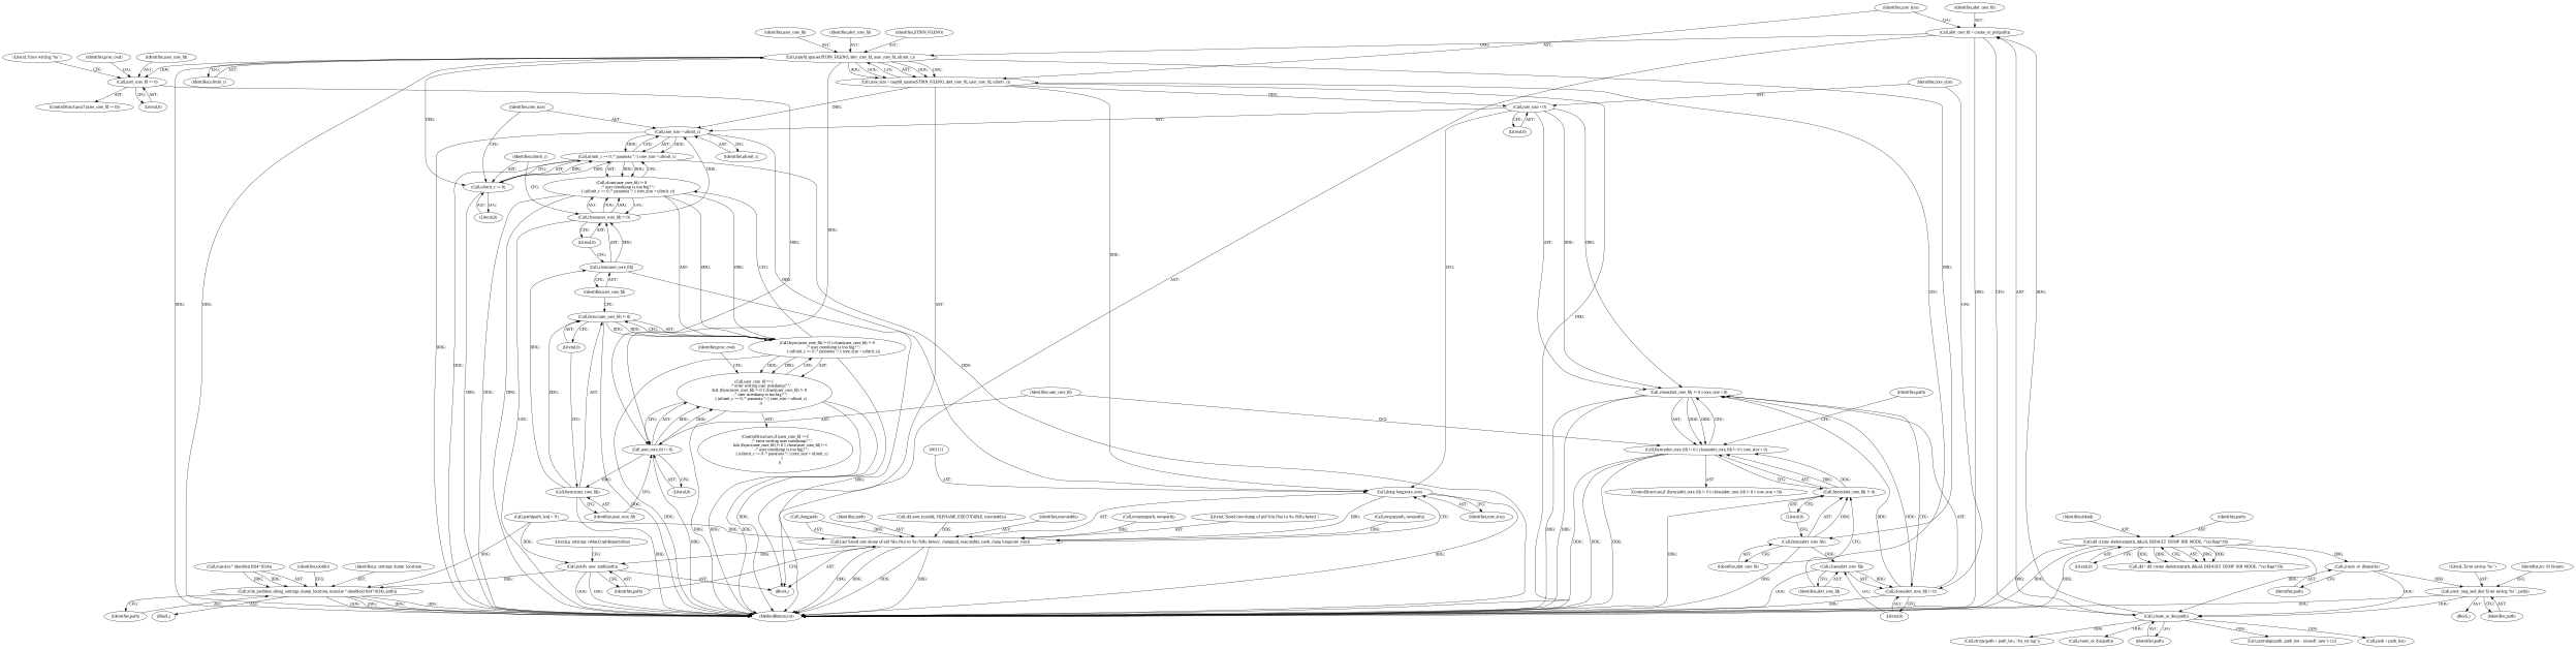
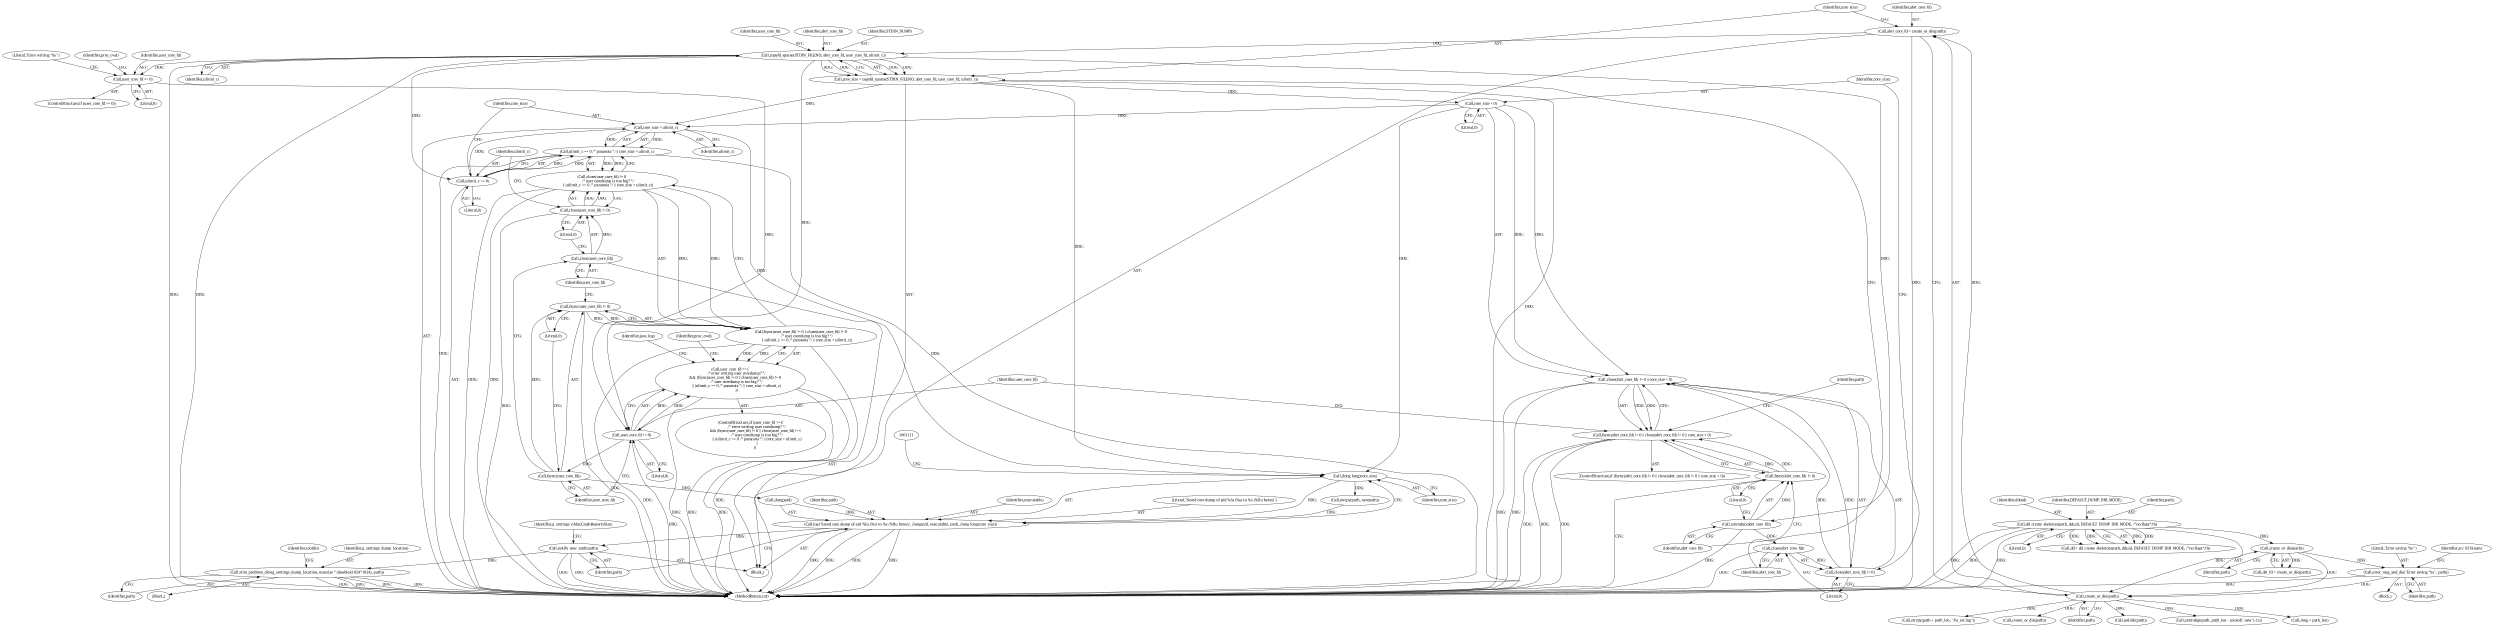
  digraph {
    fontname="PT Serif"
    node [fontname="PT Serif"]
    edge [fontname="PT Serif"]
-   n1 [label="(Call,abrt_core_fd = create_or_pid(path))"]
+   n1 [label="(Call,abrt_core_fd = create_or_die(path))"]
    n2 [label="(Call,create_or_die(path))"]
    n3 [label="(Call,copyfd_sparse(STDIN_FILENO, abrt_core_fd, user_core_fd, ulimit_c))"]
    n4 [label="(MethodReturn,int)"]
    n5 [label="(Block,)"]
    n6 [label="(Call,strcpy(path + path_len, \"/hs_err.log\"))"]
    n7 [label="(Call,create_or_die(path))"]
    n8 [label="(Identifier,path)"]
+   n9 [label="(Call,unlink(path))"]
    n10 [label="(Call,xstrndup(path, path_len - (sizeof(\".new\")-1)))"]
-   n11 [label="(Call,path + path_len)"]
+   n11 [label="(Call,long + path_len)"]
    n12 [label="(Call,core_size = copyfd_sparse(STDIN_FILENO, abrt_core_fd, user_core_fd, ulimit_c))"]
-   n13 [label="(Call,fsync(abrt_core_fd))"]
+   n13 [label="(Call,xstrndup(abrt_core_fd))"]
    n14 [label="(Call,user_core_fd >= 0)"]
    n15 [label="(Call,user_core_fd >= 0)"]
    n16 [label="(Call,ulimit_c == 0)"]
    n17 [label="(Identifier,ulimit_c)"]
    n18 [label="(Call,error_msg_and_die(\"Error saving '%s'\", path))"]
    n19 [label="(Identifier,path)"]
    n20 [label="(Block,)"]
    n21 [label="(Call,create_or_die(path))"]
+   n22 [label="(Call,dst_fd = create_or_die(path))"]
    n23 [label="(Identifier,path)"]
    n24 [label="(Call,dd_create_skeleton(path, dduid, DEFAULT_DUMP_DIR_MODE, /*no flags*/0))"]
    n25 [label="(Literal,0)"]
    n26 [label="(Call,dd = dd_create_skeleton(path, dduid, DEFAULT_DUMP_DIR_MODE, /*no flags*/0))"]
    n27 [label="(Call,core_size < 0)"]
    n28 [label="(Call,core_size > ulimit_c)"]
    n29 [label="(Call,(long long)core_size)"]
    n30 [label="(Call,fsync(abrt_core_fd) != 0)"]
    n31 [label="(Call,close(abrt_core_fd))"]
    n32 [label="(Identifier,abrt_core_fd)"]
    n33 [label="(Literal,0)"]
    n34 [label="(ControlStructure,if (user_core_fd >= 0))"]
    n35 [label="(Call,user_core_fd >= 0\n            /* error writing user coredump? */\n         && (fsync(user_core_fd) != 0 || close(user_core_fd) != 0\n            /* user coredump is too big? */\n            || (ulimit_c == 0 /* paranoia */ || core_size > ulimit_c)\n            ))"]
    n36 [label="(Call,fsync(user_core_fd))"]
    n37 [label="(Literal,0)"]
    n38 [label="(Call,ulimit_c == 0 /* paranoia */ || core_size > ulimit_c)"]
    n39 [label="(Literal,0)"]
    n40 [label="(Call,close(abrt_core_fd) != 0 || core_size < 0)"]
    n41 [label="(Literal,0)"]
    n42 [label="(Identifier,ulimit_c)"]
    n43 [label="(Call,log(\"Saved core dump of pid %lu (%s) to %s (%llu bytes)\", (long)pid, executable, path, (long long)core_size))"]
    n44 [label="(Identifier,core_size)"]
    n45 [label="(Call,fsync(abrt_core_fd) != 0 || close(abrt_core_fd) != 0 || core_size < 0)"]
    n46 [label="(Call,close(abrt_core_fd) != 0)"]
    n47 [label="(ControlStructure,if (fsync(abrt_core_fd) != 0 || close(abrt_core_fd) != 0 || core_size < 0))"]
    n48 [label="(Literal,0)"]
    n49 [label="(Literal,0)"]
    n50 [label="(Call,close(user_core_fd) != 0\n            /* user coredump is too big? */\n            || (ulimit_c == 0 /* paranoia */ || core_size > ulimit_c))"]
    n51 [label="(Call,fsync(user_core_fd) != 0 || close(user_core_fd) != 0\n            /* user coredump is too big? */\n            || (ulimit_c == 0 /* paranoia */ || core_size > ulimit_c))"]
    n52 [label="(Call,close(user_core_fd) != 0)"]
    n53 [label="(Call,fsync(user_core_fd) != 0)"]
    n54 [label="(Literal,0)"]
    n55 [label="(ControlStructure,if (user_core_fd >= 0\n            /* error writing user coredump? */\n         && (fsync(user_core_fd) != 0 || close(user_core_fd) != 0\n            /* user coredump is too big? */\n            || (ulimit_c == 0 /* paranoia */ || core_size > ulimit_c)\n            )\n        ))"]
    n56 [label="(Literal,0)"]
    n57 [label="(Call,notify_new_path(path))"]
    n58 [label="(Call,trim_problem_dirs(g_settings_dump_location, maxsize * (double)(1024*1024), path))"]
    n59 [label="(Identifier,path)"]
    n60 [label="(Identifier,path)"]
    n61 [label="(Block,)"]
    n62 [label="(Identifier,abrt_core_fd)"]
    n63 [label="(Call,close(user_core_fd))"]
    n64 [label="(Identifier,user_core_fd)"]
    n65 [label="(Identifier,user_core_fd)"]
    n66 [label="(Literal,\"Error saving '%s'\")"]
    n67 [label="(Identifier,abrt_core_fd)"]
    n68 [label="(Literal,\"Saved core dump of pid %lu (%s) to %s (%llu bytes)\")"]
    n69 [label="(Identifier,path)"]
-   n70 [label="(Call,dd_save_text(dd, FILENAME_EXECUTABLE, executable))"]
    n71 [label="(Identifier,proc_cwd)"]
-   n72 [label="(Literal,g_settings_nMaxCrashReportsSize)"]
+   n72 [label="(Identifier,g_settings_nMaxCrashReportsSize)"]
    n73 [label="(Identifier,user_core_fd)"]
+   n74 [label="(Identifier,java_log)"]
    n75 [label="(Identifier,executable)"]
    n76 [label="(Identifier,user_core_fd)"]
+   n77 [label="(Identifier,DEFAULT_DUMP_DIR_MODE)"]
    n78 [label="(Identifier,user_core_fd)"]
    n79 [label="(Identifier,path)"]
-   n80 [label="(Call,rename(path, newpath))"]
    n81 [label="(Literal,\"Error writing '%s'\")"]
    n82 [label="(Identifier,path)"]
    n83 [label="(Call,strcpy(path, newpath))"]
    n84 [label="(Identifier,abrt_core_fd)"]
    n85 [label="(Identifier,ulimit_c)"]
    n86 [label="(Identifier,proc_cwd)"]
-   n87 [label="(Call,path[path_len] = '\0')"]
    n88 [label="(Identifier,core_size)"]
    n89 [label="(Identifier,core_size)"]
    n90 [label="(Call,(long)pid)"]
    n91 [label="(Identifier,src_fd_binary)"]
    n92 [label="(Identifier,dduid)"]
-   n93 [label="(Identifier,STDIN_FILENO)"]
+   n93 [label="(Identifier,STDIN_DUMP)"]
    n94 [label="(Identifier,rootdir)"]
    n95 [label="(Identifier,core_size)"]
    n96 [label="(Identifier,g_settings_dump_location)"]
-   n97 [label="(Call,maxsize * (double)(1024*1024))"]
    1001111
    n1 -> n2 [label="CFG: "]
    n1 -> n3 [label="DDG: "]
    n1 -> n4 [label="DDG: "]
    n1 -> n5 [label="AST: "]
    n2 -> n1 [label="AST: "]
    n2 -> n1 [label="DDG: "]
    n2 -> n6 [label="DDG: "]
    n2 -> n7 [label="DDG: "]
    n2 -> n8 [label="CFG: "]
+   n2 -> n9 [label="DDG: "]
    n2 -> n10 [label="DDG: "]
    n2 -> n11 [label="DDG: "]
    n3 -> n4 [label="DDG: "]
    n3 -> n4 [label="DDG: "]
    n3 -> n12 [label="AST: "]
    n3 -> n12 [label="DDG: "]
    n3 -> n12 [label="DDG: "]
    n3 -> n12 [label="DDG: "]
    n3 -> n12 [label="DDG: "]
    n3 -> n13 [label="DDG: "]
    n3 -> n14 [label="DDG: "]
    n3 -> n15 [label="DDG: "]
    n3 -> n16 [label="DDG: "]
    n3 -> n17 [label="CFG: "]
    n8 -> n2 [label="AST: "]
    n12 -> n3 [label="CFG: "]
    n12 -> n4 [label="DDG: "]
    n12 -> n5 [label="AST: "]
    n12 -> n27 [label="DDG: "]
    n12 -> n28 [label="DDG: "]
    n12 -> n29 [label="DDG: "]
    n13 -> n4 [label="DDG: "]
    n13 -> n30 [label="AST: "]
    n13 -> n30 [label="DDG: "]
    n13 -> n31 [label="DDG: "]
    n13 -> n32 [label="CFG: "]
    n14 -> n15 [label="DDG: "]
    n14 -> n33 [label="CFG: "]
    n14 -> n34 [label="AST: "]
    n15 -> n4 [label="DDG: "]
    n15 -> n35 [label="AST: "]
    n15 -> n35 [label="DDG: "]
    n15 -> n35 [label="DDG: "]
    n15 -> n36 [label="DDG: "]
    n15 -> n37 [label="CFG: "]
-   n16 -> n4 [label="DDG: "]
-   n52 -> n28 [label="DDG: "]
+   n16 -> n4 [label="AST: "]
+   n16 -> n28 [label="DDG: "]
    n16 -> n38 [label="AST: "]
    n16 -> n38 [label="DDG: "]
    n16 -> n38 [label="DDG: "]
    n16 -> n39 [label="CFG: "]
    n17 -> n3 [label="AST: "]
    n18 -> n2 [label="DDG: "]
    n18 -> n4 [label="DDG: "]
    n18 -> n19 [label="CFG: "]
    n18 -> n20 [label="AST: "]
    n19 -> n18 [label="AST: "]
    n21 -> n2 [label="DDG: "]
    n21 -> n18 [label="DDG: "]
+   n21 -> n22 [label="AST: "]
+   n21 -> n22 [label="DDG: "]
    n21 -> n23 [label="CFG: "]
+   n22 -> n21 [label="CFG: "]
    n23 -> n21 [label="AST: "]
    n24 -> n2 [label="DDG: "]
    n24 -> n4 [label="DDG: "]
    n24 -> n4 [label="DDG: "]
    n24 -> n4 [label="DDG: "]
    n24 -> n21 [label="DDG: "]
    n24 -> n25 [label="CFG: "]
    n24 -> n26 [label="AST: "]
    n24 -> n26 [label="DDG: "]
    n24 -> n26 [label="DDG: "]
    n24 -> n26 [label="DDG: "]
    n24 -> n26 [label="DDG: "]
    n25 -> n24 [label="AST: "]
    n26 -> n24 [label="CFG: "]
-   n27 -> n28 [label="AST: "]
-   n27 -> n29 [label="CFG: "]
+   n27 -> n28 [label="DDG: "]
+   n27 -> n29 [label="DDG: "]
    n27 -> n40 [label="AST: "]
    n27 -> n40 [label="DDG: "]
    n27 -> n40 [label="DDG: "]
    n27 -> n41 [label="CFG: "]
-   n28 -> n4 [label="DDG: "]
+   n28 -> n4 [label="AST: "]
    n28 -> n29 [label="DDG: "]
    n28 -> n38 [label="AST: "]
    n28 -> n38 [label="DDG: "]
    n28 -> n38 [label="DDG: "]
    n28 -> n42 [label="CFG: "]
-   n29 -> n4 [label="DDG: "]
+   n29 -> n83 [label="DDG: "]
    n29 -> n43 [label="AST: "]
    n29 -> n43 [label="DDG: "]
    n29 -> n44 [label="CFG: "]
-   n30 -> n4 [label="DDG: "]
+   n30 -> n4 [label="CFG: "]
    n30 -> n45 [label="AST: "]
    n30 -> n45 [label="DDG: "]
    n30 -> n45 [label="DDG: "]
    n30 -> n49 [label="CFG: "]
    n31 -> n4 [label="DDG: "]
    n31 -> n46 [label="AST: "]
    n31 -> n46 [label="DDG: "]
    n31 -> n62 [label="CFG: "]
    n32 -> n12 [label="CFG: "]
    n32 -> n13 [label="AST: "]
    n33 -> n14 [label="AST: "]
    n35 -> n4 [label="DDG: "]
    n35 -> n4 [label="DDG: "]
    n35 -> n4 [label="DDG: "]
    n35 -> n15 [label="CFG: "]
    n35 -> n51 [label="CFG: "]
    n35 -> n55 [label="AST: "]
-   n36 -> n4 [label="DDG: "]
+   n36 -> n90 [label="DDG: "]
    n36 -> n53 [label="AST: "]
    n36 -> n53 [label="DDG: "]
-   n36 -> n63 [label="DDG: "]
+   n36 -> n63 [label="CFG: "]
    n36 -> n64 [label="CFG: "]
    n37 -> n15 [label="AST: "]
    n38 -> n4 [label="DDG: "]
    n38 -> n4 [label="DDG: "]
    n38 -> n16 [label="CFG: "]
-   n38 -> n28 [label="CFG: "]
+   n38 -> n28 [label="AST: "]
    n38 -> n50 [label="AST: "]
    n38 -> n50 [label="DDG: "]
    n38 -> n50 [label="DDG: "]
    n39 -> n16 [label="AST: "]
    n40 -> n4 [label="DDG: "]
    n40 -> n4 [label="DDG: "]
    n40 -> n45 [label="AST: "]
    n40 -> n45 [label="DDG: "]
    n40 -> n45 [label="DDG: "]
-   n40 -> n46 [label="CFG: "]
+   n40 -> n46 [label="AST: "]
    n41 -> n27 [label="AST: "]
    n42 -> n28 [label="AST: "]
    n43 -> n4 [label="DDG: "]
    n43 -> n4 [label="DDG: "]
    n43 -> n4 [label="DDG: "]
    n43 -> n4 [label="DDG: "]
    n43 -> n5 [label="AST: "]
    n43 -> n29 [label="CFG: "]
    n43 -> n57 [label="DDG: "]
    n44 -> n29 [label="AST: "]
    n45 -> n4 [label="DDG: "]
    n45 -> n4 [label="DDG: "]
    n45 -> n4 [label="DDG: "]
    n45 -> n30 [label="CFG: "]
    n45 -> n40 [label="CFG: "]
    n45 -> n47 [label="AST: "]
-   n46 -> n4 [label="DDG: "]
    n46 -> n40 [label="AST: "]
    n46 -> n40 [label="DDG: "]
    n46 -> n40 [label="DDG: "]
    n46 -> n48 [label="CFG: "]
    n48 -> n31 [label="CFG: "]
    n48 -> n46 [label="AST: "]
    n49 -> n13 [label="CFG: "]
    n49 -> n30 [label="AST: "]
    n50 -> n4 [label="DDG: "]
    n50 -> n4 [label="DDG: "]
    n50 -> n38 [label="CFG: "]
    n50 -> n51 [label="AST: "]
    n50 -> n51 [label="DDG: "]
    n50 -> n51 [label="DDG: "]
    n50 -> n52 [label="CFG: "]
    n51 -> n4 [label="DDG: "]
    n51 -> n4 [label="DDG: "]
    n51 -> n35 [label="AST: "]
    n51 -> n35 [label="DDG: "]
    n51 -> n35 [label="DDG: "]
    n51 -> n50 [label="CFG: "]
    n51 -> n53 [label="CFG: "]
-   n52 -> n4 [label="CFG: "]
+   n52 -> n4 [label="DDG: "]
    n52 -> n50 [label="AST: "]
    n52 -> n50 [label="DDG: "]
    n52 -> n50 [label="DDG: "]
    n52 -> n54 [label="CFG: "]
    n53 -> n4 [label="DDG: "]
    n53 -> n51 [label="AST: "]
    n53 -> n51 [label="DDG: "]
    n53 -> n51 [label="DDG: "]
    n53 -> n56 [label="CFG: "]
    n54 -> n52 [label="AST: "]
    n54 -> n63 [label="CFG: "]
    n56 -> n36 [label="CFG: "]
    n56 -> n53 [label="AST: "]
    n57 -> n4 [label="DDG: "]
    n57 -> n4 [label="DDG: "]
    n57 -> n5 [label="AST: "]
    n57 -> n58 [label="DDG: "]
    n57 -> n59 [label="CFG: "]
    n58 -> n4 [label="DDG: "]
    n58 -> n4 [label="DDG: "]
    n58 -> n4 [label="DDG: "]
    n58 -> n4 [label="DDG: "]
    n58 -> n60 [label="CFG: "]
    n58 -> n61 [label="AST: "]
    n59 -> n43 [label="CFG: "]
    n59 -> n57 [label="AST: "]
    n60 -> n58 [label="AST: "]
    n62 -> n30 [label="CFG: "]
    n62 -> n31 [label="AST: "]
-   n63 -> n4 [label="DDG: "]
+   n63 -> n4 [label="AST: "]
    n63 -> n52 [label="AST: "]
    n63 -> n52 [label="DDG: "]
    n63 -> n65 [label="CFG: "]
    n64 -> n15 [label="CFG: "]
    n64 -> n36 [label="AST: "]
    n65 -> n53 [label="CFG: "]
    n65 -> n63 [label="AST: "]
    n66 -> n18 [label="AST: "]
    n67 -> n1 [label="AST: "]
    n68 -> n43 [label="AST: "]
    n69 -> n43 [label="AST: "]
-   n70 -> n43 [label="DDG: "]
    n71 -> n14 [label="CFG: "]
    n72 -> n57 [label="CFG: "]
    n73 -> n14 [label="AST: "]
+   n74 -> n35 [label="CFG: "]
    n75 -> n43 [label="AST: "]
    n76 -> n15 [label="AST: "]
    n76 -> n45 [label="CFG: "]
+   n77 -> n24 [label="AST: "]
    n78 -> n3 [label="AST: "]
    n79 -> n45 [label="CFG: "]
-   n80 -> n43 [label="DDG: "]
    n81 -> n14 [label="CFG: "]
    n82 -> n24 [label="AST: "]
    n83 -> n43 [label="DDG: "]
    n84 -> n3 [label="AST: "]
    n85 -> n16 [label="AST: "]
    n85 -> n52 [label="CFG: "]
    n86 -> n35 [label="CFG: "]
-   n87 -> n43 [label="DDG: "]
-   n87 -> n57 [label="DDG: "]
-   n87 -> n58 [label="DDG: "]
    n88 -> n27 [label="AST: "]
    n88 -> n46 [label="CFG: "]
    n89 -> n1 [label="CFG: "]
    n89 -> n12 [label="AST: "]
    n90 -> n43 [label="AST: "]
    n90 -> n43 [label="DDG: "]
    n91 -> n18 [label="CFG: "]
    n92 -> n24 [label="AST: "]
    n93 -> n3 [label="AST: "]
    n94 -> n58 [label="CFG: "]
    n95 -> n16 [label="CFG: "]
    n95 -> n28 [label="AST: "]
    n96 -> n58 [label="AST: "]
-   n97 -> n58 [label="AST: "]
-   n97 -> n58 [label="DDG: "]
-   n97 -> n58 [label="DDG: "]
-   1001111 -> n29 [label="AST: "]
+   1001111 -> n29 [label="CFG: "]
  }
